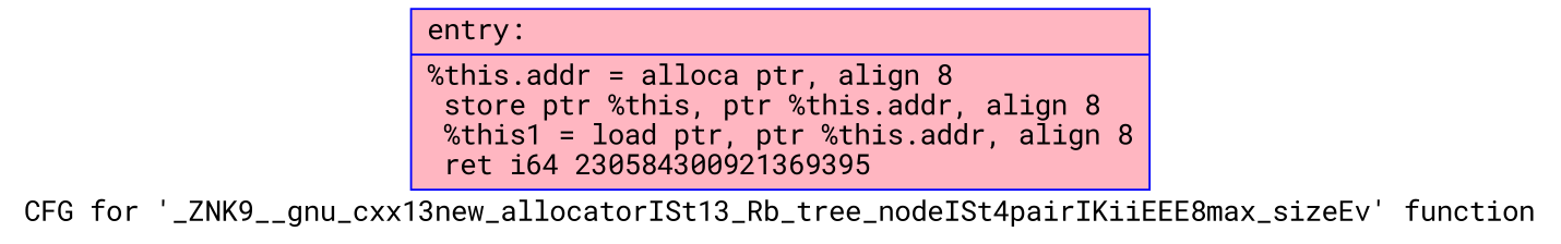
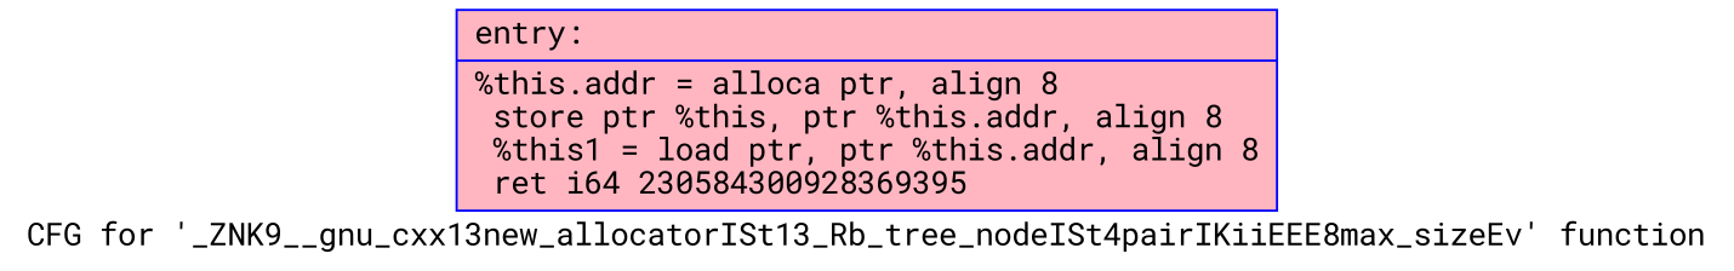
  digraph {
    label="CFG for '_ZNK9__gnu_cxx13new_allocatorISt13_Rb_tree_nodeISt4pairIKiiEEE8max_sizeEv' function"
    fontname="Roboto Mono"
-   n1 [color=blue fillcolor=lightpink fontname="Roboto Mono" label="{entry:\l|  %this.addr = alloca ptr, align 8\l  store ptr %this, ptr %this.addr, align 8\l  %this1 = load ptr, ptr %this.addr, align 8\l  ret i64 230584300921369395\l}" shape=record style=filled]
+   n1 [color=blue fillcolor=lightpink fontname="Roboto Mono" label="{entry:\l|  %this.addr = alloca ptr, align 8\l  store ptr %this, ptr %this.addr, align 8\l  %this1 = load ptr, ptr %this.addr, align 8\l  ret i64 230584300928369395\l}" shape=record style=filled]
  }
